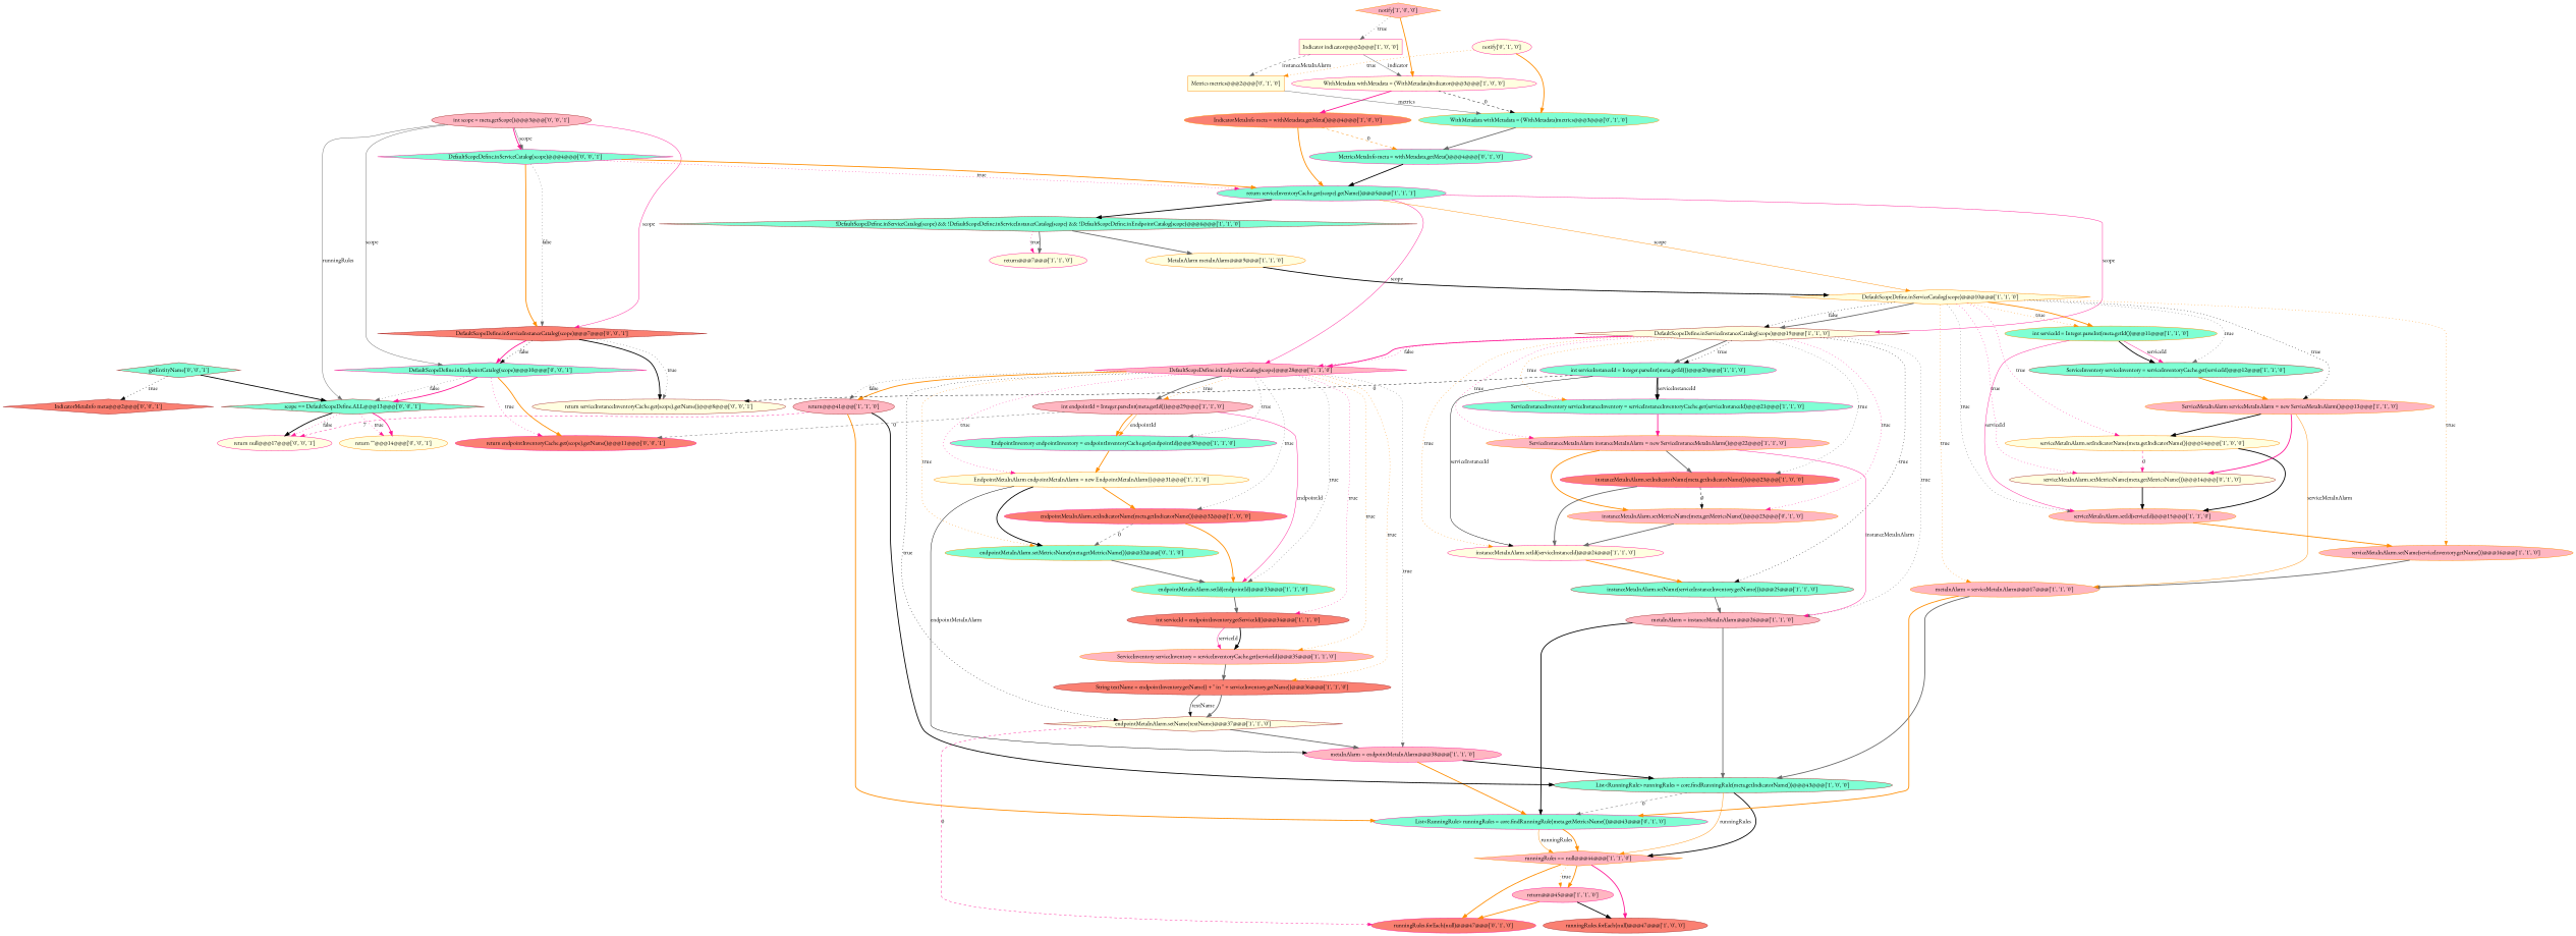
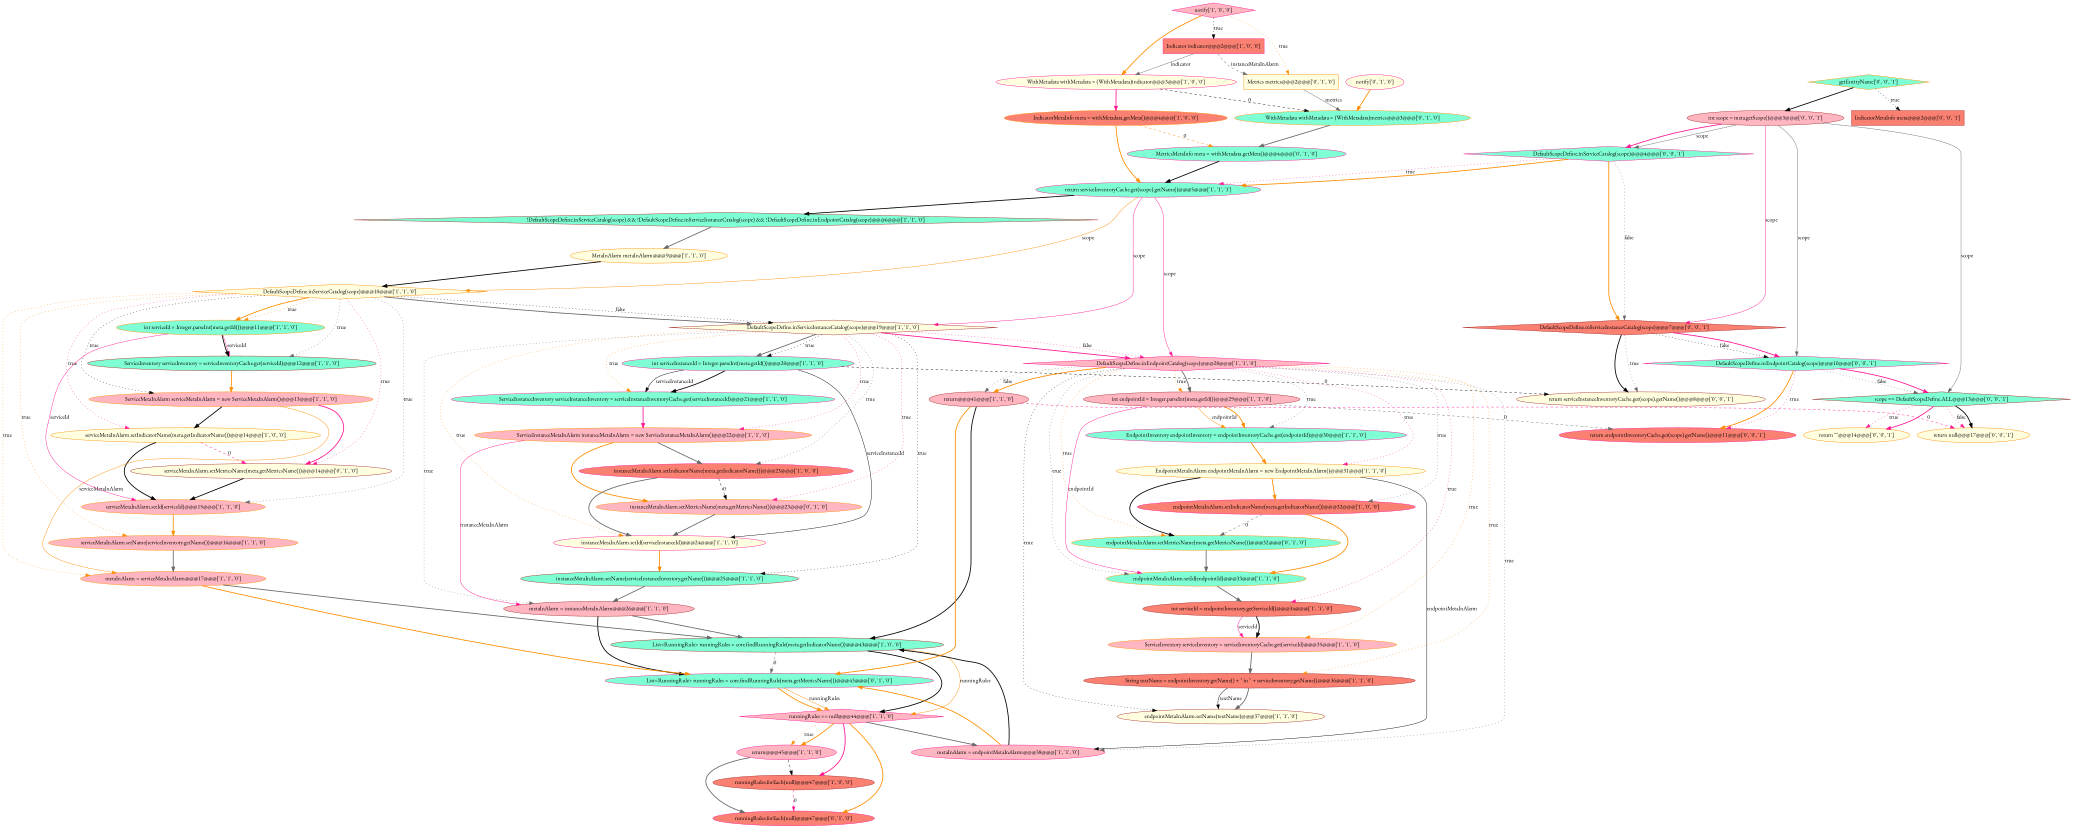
  digraph {
    fontname="EB Garamond"
    node [color=deeppink fillcolor=aquamarine fontname="EB Garamond" shape=ellipse style=filled]
    edge [color=gray40 fontname="EB Garamond" style=bold]
    n1 [color=brown label="instanceMetaInAlarm.setName(serviceInstanceInventory.getName())@@@25@@@['1', '1', '0']"]
    n2 [color=brown fillcolor=lightpink label="metaInAlarm = instanceMetaInAlarm@@@26@@@['1', '1', '0']"]
    n3 [color=brown label="List<RunningRule> runningRules = core.findRunningRule(meta.getIndicatorName())@@@43@@@['1', '0', '0']"]
    n4 [label="List<RunningRule> runningRules = core.findRunningRule(meta.getMetricsName())@@@43@@@['0', '1', '0']"]
    n5 [color=darkorange fillcolor=salmon label="IndicatorMetaInfo meta = withMetadata.getMeta()@@@4@@@['1', '0', '0']"]
    n6 [label="MetricsMetaInfo meta = withMetadata.getMeta()@@@4@@@['0', '1', '0']"]
    n7 [label="return serviceInventoryCache.get(scope).getName()@@@5@@@['1', '1', '1']"]
    n8 [color=brown fillcolor=lightyellow label="DefaultScopeDefine.inServiceInstanceCatalog(scope)@@@19@@@['1', '1', '0']" shape=diamond]
    n9 [fillcolor=lightpink label="DefaultScopeDefine.inEndpointCatalog(scope)@@@28@@@['1', '1', '0']" shape=diamond]
    n10 [color=brown label="!DefaultScopeDefine.inServiceCatalog(scope) && !DefaultScopeDefine.inServiceInstanceCatalog(scope) && !DefaultScopeDefine.inEndpointCatalog(scope)@@@6@@@['1', '1', '0']" shape=diamond]
    n11 [color=darkorange fillcolor=lightyellow label="DefaultScopeDefine.inServiceCatalog(scope)@@@10@@@['1', '1', '0']" shape=diamond]
    n12 [color=darkorange fillcolor=lightyellow label="EndpointMetaInAlarm endpointMetaInAlarm = new EndpointMetaInAlarm()@@@31@@@['1', '1', '0']"]
    n13 [color=darkorange label="endpointMetaInAlarm.setMetricsName(meta.getMetricsName())@@@32@@@['0', '1', '0']"]
    n14 [fillcolor=lightpink label="metaInAlarm = endpointMetaInAlarm@@@38@@@['1', '1', '0']"]
    n15 [fillcolor=salmon label="endpointMetaInAlarm.setIndicatorName(meta.getIndicatorName())@@@32@@@['1', '0', '0']"]
    n16 [color=darkorange label="endpointMetaInAlarm.setId(endpointId)@@@33@@@['1', '1', '0']"]
    n17 [color=darkorange fillcolor=lightpink label="metaInAlarm = serviceMetaInAlarm@@@17@@@['1', '1', '0']"]
-   n18 [color=darkorange fillcolor=lightpink label="runningRules == null@@@44@@@['1', '1', '0']" shape=diamond]
-   n19 [fillcolor=lightyellow label="Indicator indicator@@@2@@@['1', '0', '0']" shape=box]
+   n18 [fillcolor=lightpink label="runningRules == null@@@44@@@['1', '1', '0']" shape=diamond]
+   n19 [fillcolor=salmon label="Indicator indicator@@@2@@@['1', '0', '0']" shape=box]
    n20 [fillcolor=lightyellow label="WithMetadata withMetadata = (WithMetadata)indicator@@@3@@@['1', '0', '0']"]
    n21 [color=darkorange fillcolor=lightyellow label="Metrics metrics@@@2@@@['0', '1', '0']" shape=box]
    n22 [color=darkorange label="WithMetadata withMetadata = (WithMetadata)metrics@@@3@@@['0', '1', '0']"]
    n23 [fillcolor=lightpink label="return@@@45@@@['1', '1', '0']"]
    n24 [color=brown fillcolor=salmon label="runningRules.forEach(null)@@@47@@@['1', '0', '0']"]
    n25 [fillcolor=salmon label="runningRules.forEach(null)@@@47@@@['0', '1', '0']"]
    n26 [color=brown label="scope == DefaultScopeDefine.ALL@@@13@@@['0', '0', '1']" shape=diamond]
    n27 [color=darkorange fillcolor=lightyellow label="return \"\"@@@14@@@['0', '0', '1']"]
-   n28 [fillcolor=lightyellow label="return null@@@17@@@['0', '0', '1']"]
+   n28 [color=darkorange fillcolor=lightyellow label="return null@@@17@@@['0', '0', '1']"]
    n29 [fillcolor=lightyellow label="instanceMetaInAlarm.setId(serviceInstanceId)@@@24@@@['1', '1', '0']"]
    n30 [label="ServiceInstanceInventory serviceInstanceInventory = serviceInstanceInventoryCache.get(serviceInstanceId)@@@21@@@['1', '1', '0']"]
    n31 [color=darkorange fillcolor=lightpink label="ServiceInstanceMetaInAlarm instanceMetaInAlarm = new ServiceInstanceMetaInAlarm()@@@22@@@['1', '1', '0']"]
    n32 [color=darkorange fillcolor=lightpink label="instanceMetaInAlarm.setMetricsName(meta.getMetricsName())@@@23@@@['0', '1', '0']"]
    n33 [label="int serviceInstanceId = Integer.parseInt(meta.getId())@@@20@@@['1', '1', '0']"]
    n34 [fillcolor=salmon label="instanceMetaInAlarm.setIndicatorName(meta.getIndicatorName())@@@23@@@['1', '0', '0']"]
    n35 [color=brown fillcolor=lightpink label="int endpointId = Integer.parseInt(meta.getId())@@@29@@@['1', '1', '0']"]
    n36 [label="EndpointInventory endpointInventory = endpointInventoryCache.get(endpointId)@@@30@@@['1', '1', '0']"]
    n37 [color=brown fillcolor=salmon label="int serviceId = endpointInventory.getServiceId()@@@34@@@['1', '1', '0']"]
    n38 [color=darkorange fillcolor=lightpink label="ServiceInventory serviceInventory = serviceInventoryCache.get(serviceId)@@@35@@@['1', '1', '0']"]
    n39 [color=brown fillcolor=salmon label="String textName = endpointInventory.getName() + \" in \" + serviceInventory.getName()@@@36@@@['1', '1', '0']"]
-   n40 [color=brown fillcolor=lightyellow label="endpointMetaInAlarm.setName(textName)@@@37@@@['1', '1', '0']" shape=diamond]
+   n40 [color=brown fillcolor=lightyellow label="endpointMetaInAlarm.setName(textName)@@@37@@@['1', '1', '0']"]
    n41 [color=brown fillcolor=lightpink label="return@@@41@@@['1', '1', '0']"]
    n42 [color=brown fillcolor=lightyellow label="return serviceInstanceInventoryCache.get(scope).getName()@@@8@@@['0', '0', '1']"]
    n43 [color=darkorange fillcolor=lightyellow label="serviceMetaInAlarm.setIndicatorName(meta.getIndicatorName())@@@14@@@['1', '0', '0']"]
    n44 [color=darkorange fillcolor=lightpink label="serviceMetaInAlarm.setId(serviceId)@@@15@@@['1', '1', '0']"]
    n45 [color=brown fillcolor=lightyellow label="serviceMetaInAlarm.setMetricsName(meta.getMetricsName())@@@14@@@['0', '1', '0']"]
    n46 [color=darkorange fillcolor=lightpink label="serviceMetaInAlarm.setName(serviceInventory.getName())@@@16@@@['1', '1', '0']"]
    n47 [fillcolor=salmon label="return endpointInventoryCache.get(scope).getName()@@@11@@@['0', '0', '1']"]
-   n48 [color=darkorange fillcolor=lightpink label="notify['1', '0', '0']" shape=diamond]
-   n49 [color=brown fillcolor=salmon label="IndicatorMetaInfo meta@@@2@@@['0', '0', '1']" shape=diamond]
-   n50 [fillcolor=lightyellow label="return@@@7@@@['1', '1', '0']"]
+   n48 [fillcolor=lightpink label="notify['1', '0', '0']" shape=diamond]
+   n49 [color=brown fillcolor=salmon label="IndicatorMetaInfo meta@@@2@@@['0', '0', '1']" shape=box]
    n51 [color=darkorange fillcolor=lightyellow label="MetaInAlarm metaInAlarm@@@9@@@['1', '1', '0']"]
    n52 [fillcolor=lightyellow label="notify['0', '1', '0']"]
-   n53 [color=brown label="getEntityName['0', '0', '1']" shape=diamond]
+   n53 [color=darkorange label="getEntityName['0', '0', '1']" shape=diamond]
    n54 [color=brown fillcolor=lightpink label="int scope = meta.getScope()@@@3@@@['0', '0', '1']"]
    n55 [label="DefaultScopeDefine.inServiceCatalog(scope)@@@4@@@['0', '0', '1']" shape=diamond]
    n56 [color=brown fillcolor=salmon label="DefaultScopeDefine.inServiceInstanceCatalog(scope)@@@7@@@['0', '0', '1']" shape=diamond]
    n57 [label="DefaultScopeDefine.inEndpointCatalog(scope)@@@10@@@['0', '0', '1']" shape=diamond]
    n58 [color=darkorange fillcolor=lightpink label="ServiceMetaInAlarm serviceMetaInAlarm = new ServiceMetaInAlarm()@@@13@@@['1', '1', '0']"]
    n59 [color=darkorange label="int serviceId = Integer.parseInt(meta.getId())@@@11@@@['1', '1', '0']"]
    n60 [color=brown label="ServiceInventory serviceInventory = serviceInventoryCache.get(serviceId)@@@12@@@['1', '1', '0']"]
    n1 -> n2
    n2 -> n3
    n2 -> n4 [color=black]
    n3 -> n4 [label=0 style=dashed]
    n3 -> n18 [color=darkorange label=runningRules style=solid]
    n3 -> n18 [color=black]
    n4 -> n18 [color=darkorange label=runningRules style=solid]
    n4 -> n18 [color=darkorange]
    n5 -> n6 [color=darkorange label=0 style=dashed]
    n5 -> n7 [color=darkorange]
    n6 -> n7 [color=black]
    n7 -> n8 [color=deeppink label=scope style=solid]
    n7 -> n9 [color=deeppink label=scope style=solid]
    n7 -> n10 [color=black]
    n7 -> n11 [color=darkorange label=scope style=solid]
    n8 -> n1 [color=black label=true style=dotted]
    n8 -> n2 [label=true style=dotted]
    n8 -> n9 [color=deeppink label=false style=dotted]
    n8 -> n9 [color=deeppink]
    n8 -> n29 [color=darkorange label=true style=dotted]
    n8 -> n30 [color=darkorange label=true style=dotted]
    n8 -> n31 [color=deeppink label=true style=dotted]
    n8 -> n32 [color=deeppink label=true style=dotted]
    n8 -> n33
    n8 -> n33 [color=black label=true style=dotted]
    n8 -> n34 [label=true style=dotted]
    n9 -> n12 [color=deeppink label=true style=dotted]
    n9 -> n13 [color=darkorange label=true style=dotted]
    n9 -> n14 [label=true style=dotted]
    n9 -> n15 [label=true style=dotted]
    n9 -> n16 [label=true style=dotted]
    n9 -> n35 [color=darkorange label=true style=dotted]
    n9 -> n35
    n9 -> n36 [label=true style=dotted]
    n9 -> n37 [color=deeppink label=true style=dotted]
    n9 -> n38 [color=darkorange label=true style=dotted]
    n9 -> n39 [color=darkorange label=true style=dotted]
    n9 -> n40 [color=black label=true style=dotted]
    n9 -> n41 [color=darkorange]
    n9 -> n41 [label=false style=dotted]
-   n10 -> n50 [color=deeppink label=true style=dotted]
-   n10 -> n50
    n10 -> n51
    n11 -> n8 [color=black label=false style=dotted]
    n11 -> n8
    n11 -> n17 [color=darkorange label=true style=dotted]
    n11 -> n43 [color=deeppink label=true style=dotted]
    n11 -> n44 [label=true style=dotted]
    n11 -> n45 [color=deeppink label=true style=dotted]
    n11 -> n46 [color=darkorange label=true style=dotted]
    n11 -> n58 [color=black label=true style=dotted]
    n11 -> n59 [color=darkorange label=true style=dotted]
    n11 -> n59 [color=darkorange]
    n11 -> n60 [label=true style=dotted]
    n12 -> n13 [color=black]
    n12 -> n14 [color=black label=endpointMetaInAlarm style=solid]
    n12 -> n15 [color=darkorange]
    n13 -> n16
    n14 -> n3 [color=black]
    n14 -> n4 [color=darkorange]
    n15 -> n13 [label=0 style=dashed]
    n15 -> n16 [color=darkorange]
    n16 -> n37
    n17 -> n3
    n17 -> n4 [color=darkorange]
    n18 -> n23 [color=darkorange]
    n18 -> n23 [color=darkorange label=true style=dotted]
    n18 -> n24 [color=deeppink]
    n18 -> n25 [color=darkorange]
    n19 -> n20 [label=indicator style=solid]
    n19 -> n21 [label=instanceMetaInAlarm style=dashed]
    n20 -> n5 [color=deeppink]
    n20 -> n22 [color=black label=0 style=dashed]
    n21 -> n22 [label=metrics style=solid]
    n22 -> n6
-   n23 -> n24 [color=black]
-   n23 -> n25 [color=darkorange]
-   n40 -> n25 [color=deeppink label=0 style=dashed]
+   n23 -> n24 [color=black style=dashed]
+   n23 -> n25
+   n24 -> n25 [color=deeppink label=0 style=dashed]
    n26 -> n27 [color=deeppink]
    n26 -> n27 [color=deeppink label=true style=dotted]
    n26 -> n28 [color=deeppink label=false style=dotted]
    n26 -> n28 [color=black]
    n29 -> n1 [color=darkorange]
    n30 -> n31 [color=deeppink]
    n31 -> n2 [color=deeppink label=instanceMetaInAlarm style=solid]
    n31 -> n32 [color=darkorange]
    n31 -> n34
    n32 -> n29
    n33 -> n29 [color=black label=serviceInstanceId style=solid]
    n33 -> n30 [color=black]
    n33 -> n30 [color=black label=serviceInstanceId style=solid]
    n33 -> n42 [color=black label=0 style=dashed]
    n34 -> n29
    n34 -> n32 [color=black label=0 style=dashed]
    n35 -> n16 [color=deeppink label=endpointId style=solid]
    n35 -> n36 [color=darkorange label=endpointId style=solid]
    n35 -> n36 [color=darkorange]
    n35 -> n47 [label=0 style=dashed]
    n36 -> n12 [color=darkorange]
    n37 -> n38 [color=black]
    n37 -> n38 [color=deeppink label=serviceId style=solid]
    n38 -> n39
    n39 -> n40
    n39 -> n40 [color=black label=textName style=solid]
-   n40 -> n14
+   n18 -> n14
    n41 -> n3 [color=black]
    n41 -> n4 [color=darkorange]
-   n41 -> n28 [color=deeppink label=7 style=dashed]
+   n41 -> n28 [color=deeppink label=0 style=dashed]
    n43 -> n44 [color=black]
    n43 -> n45 [color=deeppink label=0 style=dashed]
    n44 -> n46 [color=darkorange]
    n45 -> n44 [color=black]
    n46 -> n17
-   n48 -> n19 [label=true style=dotted]
+   n48 -> n19 [color=black label=true style=dotted]
    n48 -> n20 [color=darkorange]
    n51 -> n11 [color=black]
-   n52 -> n21 [color=darkorange label=true style=dotted]
+   n48 -> n21 [color=darkorange label=true style=dotted]
    n52 -> n22 [color=darkorange]
    n53 -> n49 [color=black label=true style=dotted]
-   n53 -> n26 [color=black]
-   n54 -> n26 [label=runningRules style=solid]
+   n53 -> n54 [color=black]
+   n54 -> n26 [label=scope style=solid]
    n54 -> n55 [color=deeppink]
    n54 -> n55 [label=scope style=solid]
    n54 -> n56 [color=deeppink label=scope style=solid]
    n54 -> n57 [label=scope style=solid]
    n55 -> n7 [color=deeppink label=true style=dotted]
    n55 -> n7 [color=darkorange]
    n55 -> n56 [label=false style=dotted]
    n55 -> n56 [color=darkorange]
    n56 -> n42 [color=black]
    n56 -> n42 [label=true style=dotted]
    n56 -> n57 [color=black label=false style=dotted]
    n56 -> n57 [color=deeppink]
    n57 -> n26 [label=false style=dotted]
    n57 -> n26 [color=deeppink]
    n57 -> n47 [color=darkorange]
    n57 -> n47 [color=deeppink label=true style=dotted]
    n58 -> n17 [color=darkorange label=serviceMetaInAlarm style=solid]
    n58 -> n43 [color=black]
    n58 -> n45 [color=deeppink]
    n59 -> n44 [color=deeppink label=serviceId style=solid]
    n59 -> n60 [color=deeppink label=serviceId style=solid]
    n59 -> n60 [color=black]
    n60 -> n58 [color=darkorange]
  }
